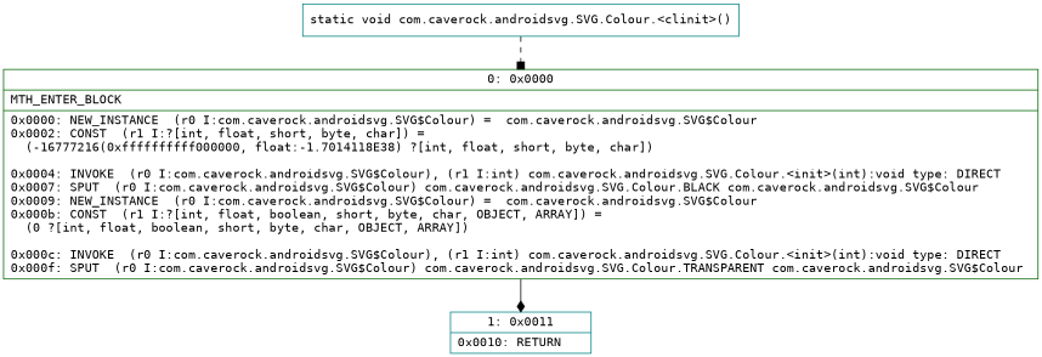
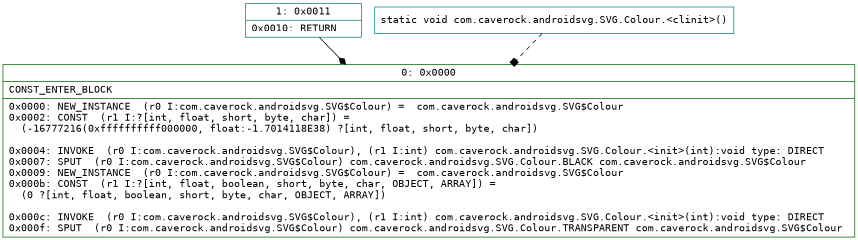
  digraph {
    fontname="DejaVu Sans Mono"
    node [color=teal fontname="DejaVu Sans Mono" shape=record]
    edge [fontname="DejaVu Sans Mono"]
-   n1 [color=darkgreen label="{0\:\ 0x0000|MTH_ENTER_BLOCK\l|0x0000: NEW_INSTANCE  (r0 I:com.caverock.androidsvg.SVG$Colour) =  com.caverock.androidsvg.SVG$Colour \l0x0002: CONST  (r1 I:?[int, float, short, byte, char]) = \l  (\-16777216(0xffffffffff000000, float:\-1.7014118E38) ?[int, float, short, byte, char])\l \l0x0004: INVOKE  (r0 I:com.caverock.androidsvg.SVG$Colour), (r1 I:int) com.caverock.androidsvg.SVG.Colour.\<init\>(int):void type: DIRECT \l0x0007: SPUT  (r0 I:com.caverock.androidsvg.SVG$Colour) com.caverock.androidsvg.SVG.Colour.BLACK com.caverock.androidsvg.SVG$Colour \l0x0009: NEW_INSTANCE  (r0 I:com.caverock.androidsvg.SVG$Colour) =  com.caverock.androidsvg.SVG$Colour \l0x000b: CONST  (r1 I:?[int, float, boolean, short, byte, char, OBJECT, ARRAY]) = \l  (0 ?[int, float, boolean, short, byte, char, OBJECT, ARRAY])\l \l0x000c: INVOKE  (r0 I:com.caverock.androidsvg.SVG$Colour), (r1 I:int) com.caverock.androidsvg.SVG.Colour.\<init\>(int):void type: DIRECT \l0x000f: SPUT  (r0 I:com.caverock.androidsvg.SVG$Colour) com.caverock.androidsvg.SVG.Colour.TRANSPARENT com.caverock.androidsvg.SVG$Colour \l}"]
+   n1 [color=darkgreen label="{0\:\ 0x0000|CONST_ENTER_BLOCK\l|0x0000: NEW_INSTANCE  (r0 I:com.caverock.androidsvg.SVG$Colour) =  com.caverock.androidsvg.SVG$Colour \l0x0002: CONST  (r1 I:?[int, float, short, byte, char]) = \l  (\-16777216(0xffffffffff000000, float:\-1.7014118E38) ?[int, float, short, byte, char])\l \l0x0004: INVOKE  (r0 I:com.caverock.androidsvg.SVG$Colour), (r1 I:int) com.caverock.androidsvg.SVG.Colour.\<init\>(int):void type: DIRECT \l0x0007: SPUT  (r0 I:com.caverock.androidsvg.SVG$Colour) com.caverock.androidsvg.SVG.Colour.BLACK com.caverock.androidsvg.SVG$Colour \l0x0009: NEW_INSTANCE  (r0 I:com.caverock.androidsvg.SVG$Colour) =  com.caverock.androidsvg.SVG$Colour \l0x000b: CONST  (r1 I:?[int, float, boolean, short, byte, char, OBJECT, ARRAY]) = \l  (0 ?[int, float, boolean, short, byte, char, OBJECT, ARRAY])\l \l0x000c: INVOKE  (r0 I:com.caverock.androidsvg.SVG$Colour), (r1 I:int) com.caverock.androidsvg.SVG.Colour.\<init\>(int):void type: DIRECT \l0x000f: SPUT  (r0 I:com.caverock.androidsvg.SVG$Colour) com.caverock.androidsvg.SVG.Colour.TRANSPARENT com.caverock.androidsvg.SVG$Colour \l}"]
    n2 [label="{1\:\ 0x0011|0x0010: RETURN   \l}"]
    n3 [label="{static void com.caverock.androidsvg.SVG.Colour.\<clinit\>() }"]
-   n1 -> n2 [arrowhead=diamond style=solid]
+   n2 -> n1 [arrowhead=diamond style=solid]
    n3 -> n1 [arrowhead=box style=dashed]
  }
